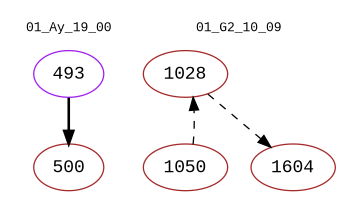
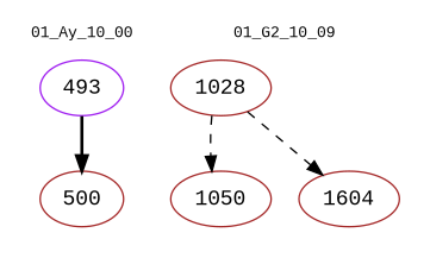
  digraph {
    fontname="Liberation Mono"
    node [color=brown fontname="Liberation Mono"]
    edge [color=black fontname="Liberation Mono" style=dashed]
    n1 [color=purple label=493]
    n2 [label=500]
    n3 [label=1028]
    n4 [label=1050]
    n5 [label=1604]
    subgraph cluster_1 {
      color=white
      fontsize=10
-     label="01_Ay_19_00"
+     label="01_Ay_10_00"
      n1
      n2
    }
    subgraph cluster_2 {
      color=white
      fontsize=10
      label="01_G2_10_09"
      n3
      n4
      n5
    }
    n1 -> n2 [style=bold]
-   n4 -> n3
+   n3 -> n4
    n3 -> n5
  }
